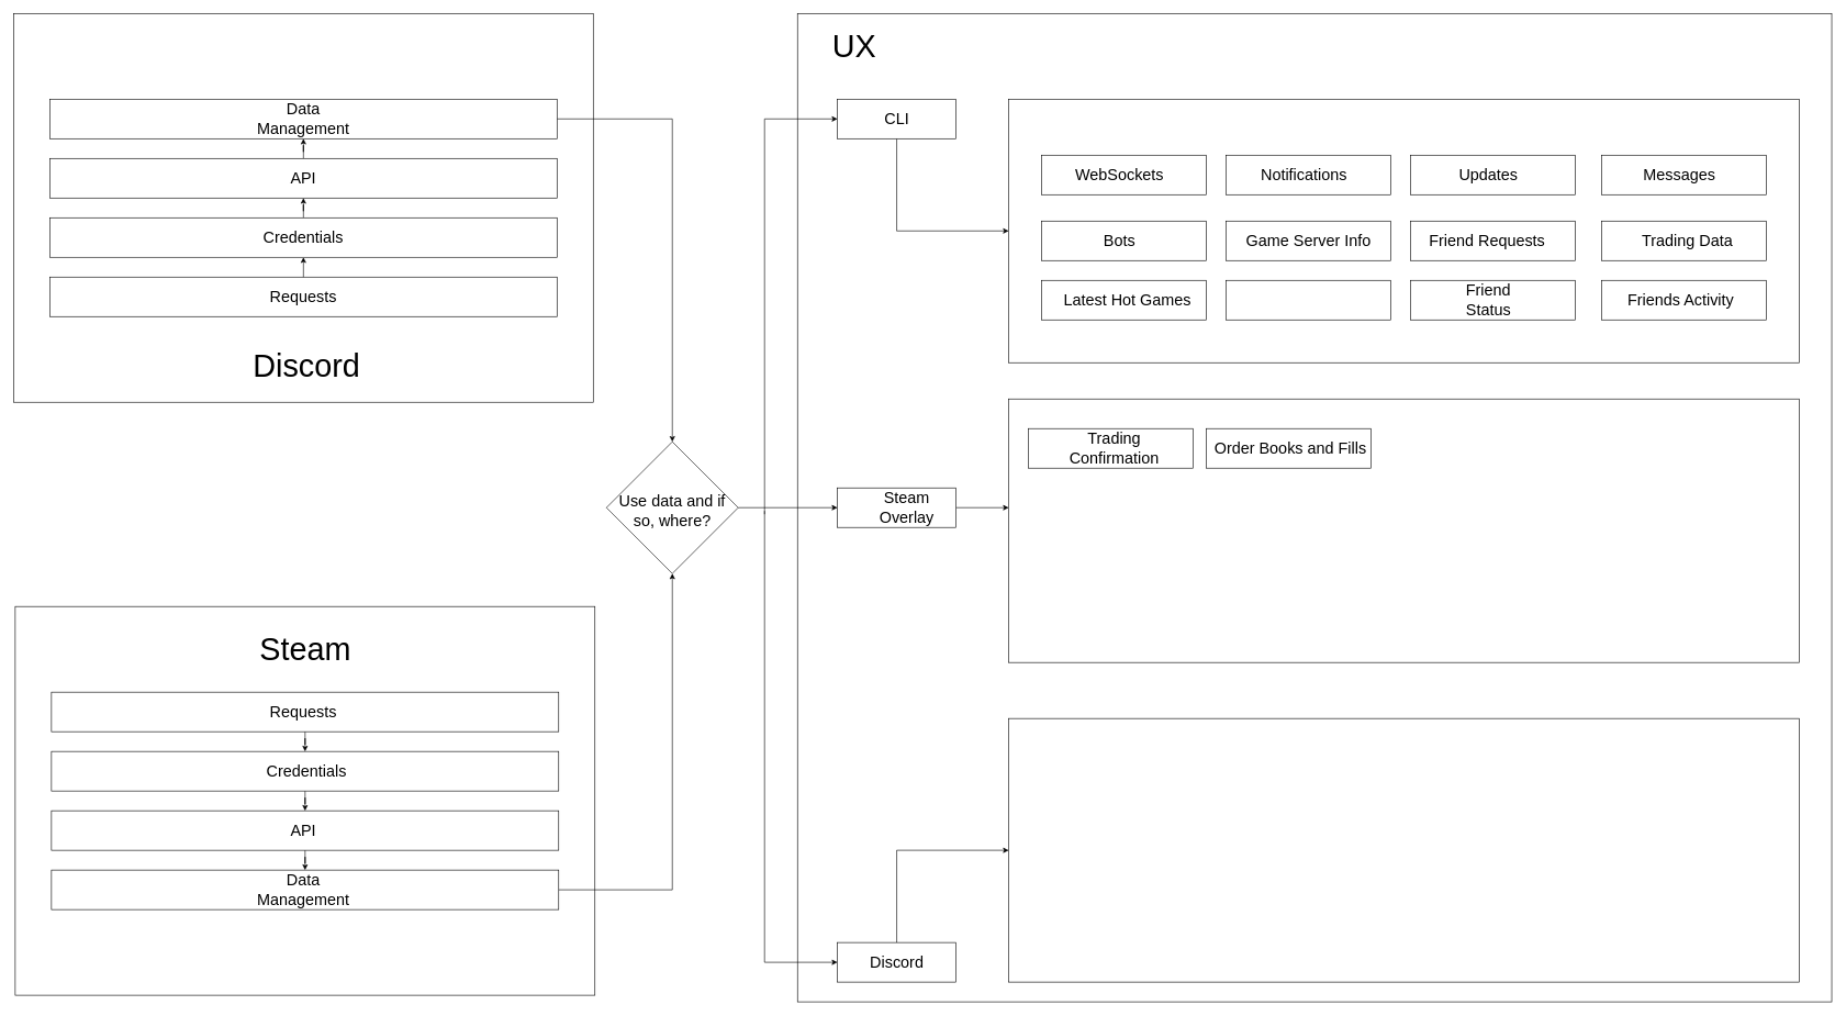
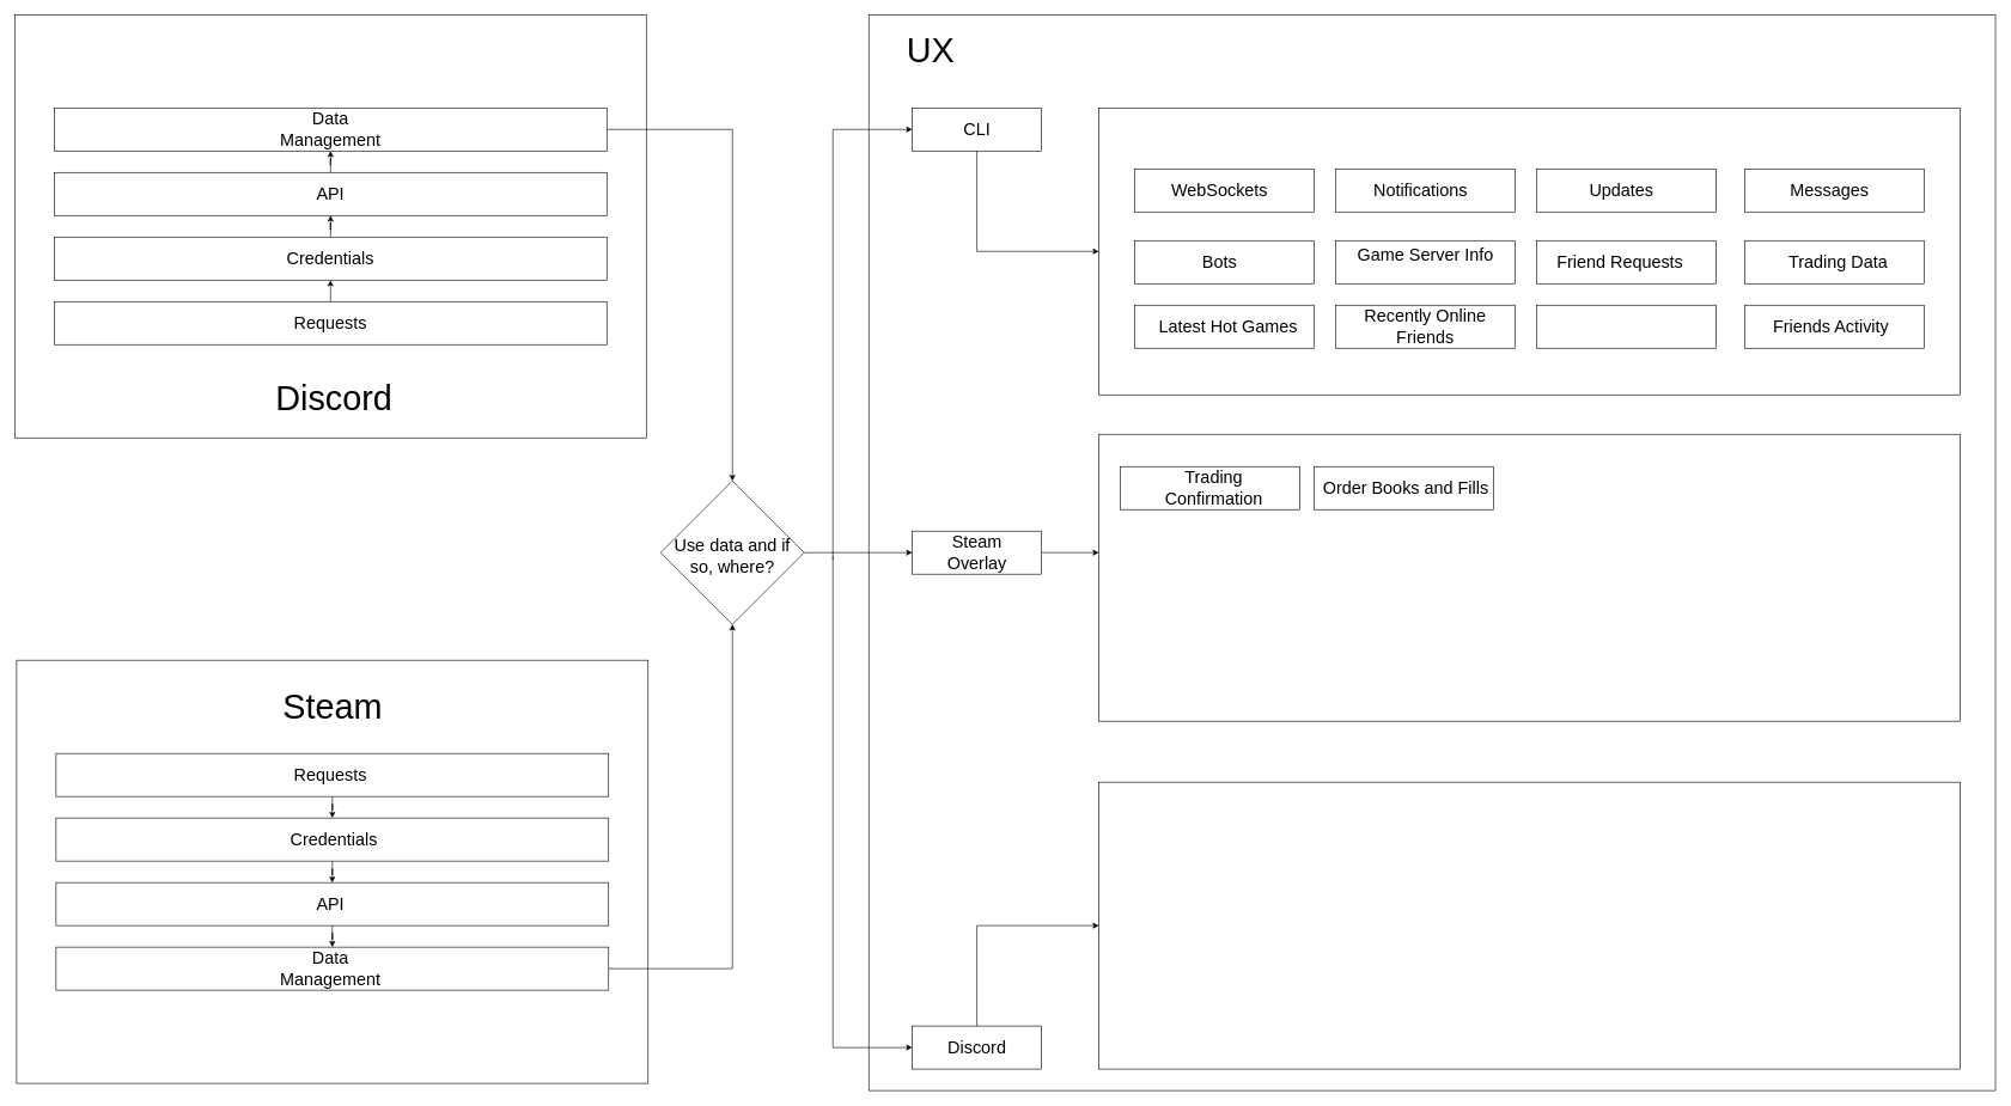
  <mxCell id="0" />
  <mxCell id="1" parent="0" />
  <mxCell id="2" value="" style="rounded=0;whiteSpace=wrap;html=1;" parent="1" vertex="1"><mxGeometry x="20" y="20" width="880" height="590" as="geometry" /></mxCell>
  <mxCell id="3" value="" style="rounded=0;whiteSpace=wrap;html=1;" parent="1" vertex="1"><mxGeometry x="22.5" y="920" width="880" height="590" as="geometry" /></mxCell>
  <mxCell id="4" value="&lt;font style=&quot;font-size: 48px&quot;&gt;Steam&lt;/font&gt;" style="text;html=1;strokeColor=none;fillColor=none;align=center;verticalAlign=middle;whiteSpace=wrap;rounded=0;" parent="1" vertex="1"><mxGeometry x="432.5" y="970" width="60" height="30" as="geometry" /></mxCell>
  <mxCell id="5" value="" style="rounded=0;whiteSpace=wrap;html=1;" parent="1" vertex="1"><mxGeometry x="1210" y="20" width="1570" height="1500" as="geometry" /></mxCell>
  <mxCell id="6" value="&lt;font style=&quot;font-size: 48px&quot;&gt;Discord&lt;/font&gt;" style="text;html=1;strokeColor=none;fillColor=none;align=center;verticalAlign=middle;whiteSpace=wrap;rounded=0;" parent="1" vertex="1"><mxGeometry x="435" y="540" width="60" height="30" as="geometry" /></mxCell>
  <mxCell id="7" value="" style="rounded=0;whiteSpace=wrap;html=1;" parent="1" vertex="1"><mxGeometry x="75" y="420" width="770" height="60" as="geometry" /></mxCell>
  <mxCell id="8" style="edgeStyle=orthogonalEdgeStyle;rounded=0;orthogonalLoop=1;jettySize=auto;html=1;entryX=0.5;entryY=1;entryDx=0;entryDy=0;" parent="1" target="11" edge="1"><mxGeometry relative="1" as="geometry"><mxPoint x="460" y="420" as="sourcePoint" /></mxGeometry></mxCell>
  <mxCell id="9" value="&lt;span style=&quot;font-size: 24px&quot;&gt;Requests&lt;/span&gt;" style="text;html=1;strokeColor=none;fillColor=none;align=center;verticalAlign=middle;whiteSpace=wrap;rounded=0;" parent="1" vertex="1"><mxGeometry x="420" y="430" width="80" height="40" as="geometry" /></mxCell>
  <mxCell id="10" style="edgeStyle=orthogonalEdgeStyle;rounded=0;orthogonalLoop=1;jettySize=auto;html=1;entryX=0.5;entryY=1;entryDx=0;entryDy=0;" parent="1" source="11" target="14" edge="1"><mxGeometry relative="1" as="geometry" /></mxCell>
  <mxCell id="11" value="" style="rounded=0;whiteSpace=wrap;html=1;" parent="1" vertex="1"><mxGeometry x="75" y="330" width="770" height="60" as="geometry" /></mxCell>
  <mxCell id="12" value="&lt;span style=&quot;font-size: 24px&quot;&gt;Credentials&lt;/span&gt;" style="text;html=1;strokeColor=none;fillColor=none;align=center;verticalAlign=middle;whiteSpace=wrap;rounded=0;" parent="1" vertex="1"><mxGeometry x="420" y="340" width="80" height="40" as="geometry" /></mxCell>
  <mxCell id="13" style="edgeStyle=orthogonalEdgeStyle;rounded=0;orthogonalLoop=1;jettySize=auto;html=1;entryX=0.5;entryY=1;entryDx=0;entryDy=0;" parent="1" source="14" target="20" edge="1"><mxGeometry relative="1" as="geometry" /></mxCell>
  <mxCell id="14" value="" style="rounded=0;whiteSpace=wrap;html=1;" parent="1" vertex="1"><mxGeometry x="75" y="240" width="770" height="60" as="geometry" /></mxCell>
  <mxCell id="15" value="&lt;font style=&quot;font-size: 24px&quot;&gt;API&lt;/font&gt;" style="text;html=1;strokeColor=none;fillColor=none;align=center;verticalAlign=middle;whiteSpace=wrap;rounded=0;" parent="1" vertex="1"><mxGeometry x="420" y="250" width="80" height="40" as="geometry" /></mxCell>
  <mxCell id="16" style="edgeStyle=orthogonalEdgeStyle;rounded=0;orthogonalLoop=1;jettySize=auto;html=1;entryX=0.5;entryY=1;entryDx=0;entryDy=0;" parent="1" edge="1"><mxGeometry relative="1" as="geometry"><mxPoint x="455" y="1150" as="sourcePoint" /></mxGeometry></mxCell>
  <mxCell id="17" style="edgeStyle=orthogonalEdgeStyle;rounded=0;orthogonalLoop=1;jettySize=auto;html=1;entryX=0.5;entryY=1;entryDx=0;entryDy=0;" parent="1" edge="1"><mxGeometry relative="1" as="geometry"><mxPoint x="455" y="1030" as="sourcePoint" /></mxGeometry></mxCell>
  <mxCell id="18" style="edgeStyle=orthogonalEdgeStyle;rounded=0;orthogonalLoop=1;jettySize=auto;html=1;entryX=0.5;entryY=1;entryDx=0;entryDy=0;" parent="1" edge="1"><mxGeometry relative="1" as="geometry"><mxPoint x="455" y="910" as="sourcePoint" /></mxGeometry></mxCell>
  <mxCell id="19" style="edgeStyle=orthogonalEdgeStyle;rounded=0;orthogonalLoop=1;jettySize=auto;html=1;" parent="1" source="20" target="23" edge="1"><mxGeometry relative="1" as="geometry" /></mxCell>
  <mxCell id="20" value="" style="rounded=0;whiteSpace=wrap;html=1;" parent="1" vertex="1"><mxGeometry x="75" y="150" width="770" height="60" as="geometry" /></mxCell>
  <mxCell id="21" value="&lt;span style=&quot;font-size: 24px&quot;&gt;Data Management&lt;/span&gt;" style="text;html=1;strokeColor=none;fillColor=none;align=center;verticalAlign=middle;whiteSpace=wrap;rounded=0;" parent="1" vertex="1"><mxGeometry x="370" y="160" width="180" height="40" as="geometry" /></mxCell>
  <mxCell id="22" style="edgeStyle=orthogonalEdgeStyle;rounded=0;orthogonalLoop=1;jettySize=auto;html=1;entryX=0;entryY=0.5;entryDx=0;entryDy=0;" parent="1" source="23" target="43" edge="1"><mxGeometry relative="1" as="geometry" /></mxCell>
  <mxCell id="23" value="" style="rhombus;whiteSpace=wrap;html=1;rounded=0;" parent="1" vertex="1"><mxGeometry x="920" y="670" width="200" height="200" as="geometry" /></mxCell>
  <mxCell id="24" value="&lt;font style=&quot;font-size: 48px&quot;&gt;UX&lt;/font&gt;" style="text;html=1;strokeColor=none;fillColor=none;align=center;verticalAlign=middle;whiteSpace=wrap;rounded=0;" parent="1" vertex="1"><mxGeometry x="1270" y="50" width="53.33" height="40" as="geometry" /></mxCell>
  <mxCell id="25" style="edgeStyle=orthogonalEdgeStyle;rounded=0;orthogonalLoop=1;jettySize=auto;html=1;entryX=0;entryY=0.5;entryDx=0;entryDy=0;" parent="1" target="41" edge="1"><mxGeometry relative="1" as="geometry"><mxPoint x="1160" y="780" as="sourcePoint" /><Array as="points"><mxPoint x="1160" y="180" /></Array></mxGeometry></mxCell>
  <mxCell id="26" style="edgeStyle=orthogonalEdgeStyle;rounded=0;orthogonalLoop=1;jettySize=auto;html=1;entryX=0;entryY=0.5;entryDx=0;entryDy=0;" parent="1" target="45" edge="1"><mxGeometry relative="1" as="geometry"><mxPoint x="1160" y="775" as="sourcePoint" /><Array as="points"><mxPoint x="1160" y="775" /><mxPoint x="1160" y="1460" /></Array></mxGeometry></mxCell>
  <mxCell id="27" value="&lt;span style=&quot;font-size: 24px&quot;&gt;Use data and if so, where?&lt;/span&gt;" style="text;html=1;strokeColor=none;fillColor=none;align=center;verticalAlign=middle;whiteSpace=wrap;rounded=0;" parent="1" vertex="1"><mxGeometry x="930" y="755" width="180" height="40" as="geometry" /></mxCell>
  <mxCell id="28" style="edgeStyle=orthogonalEdgeStyle;rounded=0;orthogonalLoop=1;jettySize=auto;html=1;entryX=0.5;entryY=0;entryDx=0;entryDy=0;" parent="1" source="29" target="31" edge="1"><mxGeometry relative="1" as="geometry" /></mxCell>
  <mxCell id="29" value="" style="rounded=0;whiteSpace=wrap;html=1;" parent="1" vertex="1"><mxGeometry x="77.5" y="1050" width="770" height="60" as="geometry" /></mxCell>
  <mxCell id="30" style="edgeStyle=orthogonalEdgeStyle;rounded=0;orthogonalLoop=1;jettySize=auto;html=1;entryX=0.5;entryY=0;entryDx=0;entryDy=0;" parent="1" source="31" target="35" edge="1"><mxGeometry relative="1" as="geometry" /></mxCell>
  <mxCell id="31" value="" style="rounded=0;whiteSpace=wrap;html=1;" parent="1" vertex="1"><mxGeometry x="77.5" y="1140" width="770" height="60" as="geometry" /></mxCell>
  <mxCell id="32" style="edgeStyle=orthogonalEdgeStyle;rounded=0;orthogonalLoop=1;jettySize=auto;html=1;entryX=0.5;entryY=1;entryDx=0;entryDy=0;" parent="1" source="33" target="23" edge="1"><mxGeometry relative="1" as="geometry" /></mxCell>
  <mxCell id="33" value="" style="rounded=0;whiteSpace=wrap;html=1;" parent="1" vertex="1"><mxGeometry x="77.5" y="1320" width="770" height="60" as="geometry" /></mxCell>
  <mxCell id="34" style="edgeStyle=orthogonalEdgeStyle;rounded=0;orthogonalLoop=1;jettySize=auto;html=1;entryX=0.5;entryY=0;entryDx=0;entryDy=0;" parent="1" source="35" target="33" edge="1"><mxGeometry relative="1" as="geometry" /></mxCell>
  <mxCell id="35" value="" style="rounded=0;whiteSpace=wrap;html=1;" parent="1" vertex="1"><mxGeometry x="77.5" y="1230" width="770" height="60" as="geometry" /></mxCell>
  <mxCell id="36" value="&lt;span style=&quot;font-size: 24px&quot;&gt;Requests&lt;/span&gt;" style="text;html=1;strokeColor=none;fillColor=none;align=center;verticalAlign=middle;whiteSpace=wrap;rounded=0;" parent="1" vertex="1"><mxGeometry x="420" y="1060" width="80" height="40" as="geometry" /></mxCell>
  <mxCell id="37" value="&lt;span style=&quot;font-size: 24px&quot;&gt;Credentials&lt;/span&gt;" style="text;html=1;strokeColor=none;fillColor=none;align=center;verticalAlign=middle;whiteSpace=wrap;rounded=0;" parent="1" vertex="1"><mxGeometry x="425" y="1150" width="80" height="40" as="geometry" /></mxCell>
  <mxCell id="38" value="&lt;font style=&quot;font-size: 24px&quot;&gt;API&lt;/font&gt;" style="text;html=1;strokeColor=none;fillColor=none;align=center;verticalAlign=middle;whiteSpace=wrap;rounded=0;" parent="1" vertex="1"><mxGeometry x="420" y="1240" width="80" height="40" as="geometry" /></mxCell>
  <mxCell id="39" value="&lt;span style=&quot;font-size: 24px&quot;&gt;Data Management&lt;/span&gt;" style="text;html=1;strokeColor=none;fillColor=none;align=center;verticalAlign=middle;whiteSpace=wrap;rounded=0;" parent="1" vertex="1"><mxGeometry x="370" y="1330" width="180" height="40" as="geometry" /></mxCell>
  <mxCell id="40" style="edgeStyle=orthogonalEdgeStyle;rounded=0;orthogonalLoop=1;jettySize=auto;html=1;" parent="1" source="41" target="49" edge="1"><mxGeometry relative="1" as="geometry"><Array as="points"><mxPoint x="1360.6" y="350" /></Array></mxGeometry></mxCell>
  <mxCell id="41" value="" style="rounded=0;whiteSpace=wrap;html=1;" parent="1" vertex="1"><mxGeometry x="1270.6" y="150" width="180" height="60" as="geometry" /></mxCell>
  <mxCell id="42" style="edgeStyle=orthogonalEdgeStyle;rounded=0;orthogonalLoop=1;jettySize=auto;html=1;" parent="1" source="43" edge="1"><mxGeometry relative="1" as="geometry"><mxPoint x="1530.6" y="770" as="targetPoint" /><Array as="points"><mxPoint x="1360.6" y="800" /></Array></mxGeometry></mxCell>
  <mxCell id="43" value="" style="rounded=0;whiteSpace=wrap;html=1;" parent="1" vertex="1"><mxGeometry x="1270.6" y="740" width="180" height="60" as="geometry" /></mxCell>
  <mxCell id="44" style="edgeStyle=orthogonalEdgeStyle;rounded=0;orthogonalLoop=1;jettySize=auto;html=1;entryX=0;entryY=0.5;entryDx=0;entryDy=0;" parent="1" source="45" target="51" edge="1"><mxGeometry relative="1" as="geometry"><Array as="points"><mxPoint x="1360.6" y="1290" /></Array></mxGeometry></mxCell>
  <mxCell id="45" value="" style="rounded=0;whiteSpace=wrap;html=1;" parent="1" vertex="1"><mxGeometry x="1270.6" y="1430" width="180" height="60" as="geometry" /></mxCell>
  <mxCell id="46" value="&lt;font style=&quot;font-size: 24px&quot;&gt;CLI&lt;/font&gt;" style="text;html=1;strokeColor=none;fillColor=none;align=center;verticalAlign=middle;whiteSpace=wrap;rounded=0;" parent="1" vertex="1"><mxGeometry x="1330.6" y="165" width="60" height="30" as="geometry" /></mxCell>
- <mxCell id="47" value="&lt;font style=&quot;font-size: 24px&quot;&gt;Steam Overlay&lt;/font&gt;" style="text;html=1;strokeColor=none;fillColor=none;align=center;verticalAlign=middle;whiteSpace=wrap;rounded=0;" parent="1" vertex="1"><mxGeometry x="1345.6" y="755" width="60" height="30" as="geometry" /></mxCell>
+ <mxCell id="47" value="&lt;font style=&quot;font-size: 24px&quot;&gt;Steam Overlay&lt;/font&gt;" style="text;html=1;strokeColor=none;fillColor=none;align=center;verticalAlign=middle;whiteSpace=wrap;rounded=0;" parent="1" vertex="1"><mxGeometry x="1330.6" y="755" width="60" height="30" as="geometry" /></mxCell>
  <mxCell id="48" value="&lt;font style=&quot;font-size: 24px&quot;&gt;Discord&lt;/font&gt;" style="text;html=1;strokeColor=none;fillColor=none;align=center;verticalAlign=middle;whiteSpace=wrap;rounded=0;" parent="1" vertex="1"><mxGeometry x="1330.6" y="1445" width="60" height="30" as="geometry" /></mxCell>
  <mxCell id="49" value="" style="rounded=0;whiteSpace=wrap;html=1;" parent="1" vertex="1"><mxGeometry x="1530.6" y="150" width="1200" height="400" as="geometry" /></mxCell>
  <mxCell id="50" value="" style="rounded=0;whiteSpace=wrap;html=1;" parent="1" vertex="1"><mxGeometry x="1530.6" y="605" width="1200" height="400" as="geometry" /></mxCell>
  <mxCell id="51" value="" style="rounded=0;whiteSpace=wrap;html=1;" parent="1" vertex="1"><mxGeometry x="1530.6" y="1090" width="1200" height="400" as="geometry" /></mxCell>
  <mxCell id="52" value="" style="rounded=0;whiteSpace=wrap;html=1;" vertex="1" parent="1"><mxGeometry x="1580.6" y="235" width="250" height="60" as="geometry" /></mxCell>
  <mxCell id="53" value="&lt;font style=&quot;font-size: 24px&quot;&gt;WebSockets&lt;/font&gt;" style="text;html=1;strokeColor=none;fillColor=none;align=center;verticalAlign=middle;whiteSpace=wrap;rounded=0;" vertex="1" parent="1"><mxGeometry x="1668.6" y="250" width="60" height="30" as="geometry" /></mxCell>
  <mxCell id="54" value="" style="rounded=0;whiteSpace=wrap;html=1;" vertex="1" parent="1"><mxGeometry x="1860.6" y="235" width="250" height="60" as="geometry" /></mxCell>
  <mxCell id="55" value="&lt;font style=&quot;font-size: 24px&quot;&gt;Notifications&lt;/font&gt;" style="text;html=1;strokeColor=none;fillColor=none;align=center;verticalAlign=middle;whiteSpace=wrap;rounded=0;" vertex="1" parent="1"><mxGeometry x="1948.6" y="250" width="60" height="30" as="geometry" /></mxCell>
  <mxCell id="56" value="" style="rounded=0;whiteSpace=wrap;html=1;" vertex="1" parent="1"><mxGeometry x="2140.6" y="235" width="250" height="60" as="geometry" /></mxCell>
  <mxCell id="57" value="&lt;font style=&quot;font-size: 24px&quot;&gt;Updates&lt;/font&gt;" style="text;html=1;strokeColor=none;fillColor=none;align=center;verticalAlign=middle;whiteSpace=wrap;rounded=0;" vertex="1" parent="1"><mxGeometry x="2228.6" y="250" width="60" height="30" as="geometry" /></mxCell>
  <mxCell id="58" value="" style="rounded=0;whiteSpace=wrap;html=1;" vertex="1" parent="1"><mxGeometry x="2430.6" y="235" width="250" height="60" as="geometry" /></mxCell>
  <mxCell id="59" value="&lt;font style=&quot;font-size: 24px&quot;&gt;Messages&lt;/font&gt;" style="text;html=1;strokeColor=none;fillColor=none;align=center;verticalAlign=middle;whiteSpace=wrap;rounded=0;" vertex="1" parent="1"><mxGeometry x="2518.6" y="250" width="60" height="30" as="geometry" /></mxCell>
  <mxCell id="60" value="" style="rounded=0;whiteSpace=wrap;html=1;" vertex="1" parent="1"><mxGeometry x="1580.6" y="335" width="250" height="60" as="geometry" /></mxCell>
  <mxCell id="61" value="&lt;span style=&quot;font-size: 24px&quot;&gt;Bots&lt;/span&gt;" style="text;html=1;strokeColor=none;fillColor=none;align=center;verticalAlign=middle;whiteSpace=wrap;rounded=0;" vertex="1" parent="1"><mxGeometry x="1668.6" y="350" width="60" height="30" as="geometry" /></mxCell>
  <mxCell id="62" value="" style="rounded=0;whiteSpace=wrap;html=1;" vertex="1" parent="1"><mxGeometry x="1860.6" y="335" width="250" height="60" as="geometry" /></mxCell>
- <mxCell id="63" value="&lt;font style=&quot;font-size: 24px&quot;&gt;Game Server Info&lt;/font&gt;" style="text;html=1;strokeColor=none;fillColor=none;align=center;verticalAlign=middle;whiteSpace=wrap;rounded=0;" vertex="1" parent="1"><mxGeometry x="1870.6" y="350" width="230" height="30" as="geometry" /></mxCell>
+ <mxCell id="63" value="&lt;font style=&quot;font-size: 24px&quot;&gt;Game Server Info&lt;/font&gt;" style="text;html=1;strokeColor=none;fillColor=none;align=center;verticalAlign=middle;whiteSpace=wrap;rounded=0;" vertex="1" parent="1"><mxGeometry x="1870.6" y="340" width="230" height="30" as="geometry" /></mxCell>
  <mxCell id="64" value="" style="rounded=0;whiteSpace=wrap;html=1;" vertex="1" parent="1"><mxGeometry x="2140.6" y="335" width="250" height="60" as="geometry" /></mxCell>
  <mxCell id="65" value="&lt;span style=&quot;font-size: 24px&quot;&gt;Friend Requests&lt;/span&gt;" style="text;html=1;strokeColor=none;fillColor=none;align=center;verticalAlign=middle;whiteSpace=wrap;rounded=0;" vertex="1" parent="1"><mxGeometry x="2160.6" y="350" width="192" height="30" as="geometry" /></mxCell>
  <mxCell id="66" value="" style="rounded=0;whiteSpace=wrap;html=1;" vertex="1" parent="1"><mxGeometry x="2430.6" y="335" width="250" height="60" as="geometry" /></mxCell>
  <mxCell id="67" value="&lt;span style=&quot;font-size: 24px&quot;&gt;Trading Data&lt;/span&gt;" style="text;html=1;strokeColor=none;fillColor=none;align=center;verticalAlign=middle;whiteSpace=wrap;rounded=0;" vertex="1" parent="1"><mxGeometry x="2490" y="350" width="142" height="30" as="geometry" /></mxCell>
  <mxCell id="68" value="" style="rounded=0;whiteSpace=wrap;html=1;" vertex="1" parent="1"><mxGeometry x="1580.6" y="425" width="250" height="60" as="geometry" /></mxCell>
  <mxCell id="69" value="&lt;font style=&quot;font-size: 24px&quot;&gt;Latest Hot Games&lt;/font&gt;" style="text;html=1;strokeColor=none;fillColor=none;align=center;verticalAlign=middle;whiteSpace=wrap;rounded=0;" vertex="1" parent="1"><mxGeometry x="1610.6" y="440" width="200" height="30" as="geometry" /></mxCell>
  <mxCell id="70" value="" style="rounded=0;whiteSpace=wrap;html=1;" vertex="1" parent="1"><mxGeometry x="1860.6" y="425" width="250" height="60" as="geometry" /></mxCell>
+ <mxCell id="71" value="&lt;font style=&quot;font-size: 24px&quot;&gt;Recently Online Friends&lt;/font&gt;" style="text;html=1;strokeColor=none;fillColor=none;align=center;verticalAlign=middle;whiteSpace=wrap;rounded=0;" vertex="1" parent="1"><mxGeometry x="1859.6" y="440" width="251" height="30" as="geometry" /></mxCell>
  <mxCell id="72" value="" style="rounded=0;whiteSpace=wrap;html=1;" vertex="1" parent="1"><mxGeometry x="2140.6" y="425" width="250" height="60" as="geometry" /></mxCell>
- <mxCell id="73" value="&lt;span style=&quot;font-size: 24px&quot;&gt;Friend Status&lt;/span&gt;" style="text;html=1;strokeColor=none;fillColor=none;align=center;verticalAlign=middle;whiteSpace=wrap;rounded=0;" vertex="1" parent="1"><mxGeometry x="2228.6" y="440" width="60" height="30" as="geometry" /></mxCell>
  <mxCell id="74" value="" style="rounded=0;whiteSpace=wrap;html=1;" vertex="1" parent="1"><mxGeometry x="2430.6" y="425" width="250" height="60" as="geometry" /></mxCell>
  <mxCell id="75" value="&lt;span style=&quot;font-size: 24px&quot;&gt;Friends Activity&lt;/span&gt;" style="text;html=1;strokeColor=none;fillColor=none;align=center;verticalAlign=middle;whiteSpace=wrap;rounded=0;" vertex="1" parent="1"><mxGeometry x="2460.6" y="440" width="180" height="30" as="geometry" /></mxCell>
  <mxCell id="76" value="" style="rounded=0;whiteSpace=wrap;html=1;" vertex="1" parent="1"><mxGeometry x="1560.6" y="650" width="250" height="60" as="geometry" /></mxCell>
  <mxCell id="77" value="&lt;font style=&quot;font-size: 24px&quot;&gt;Trading Confirmation&lt;/font&gt;" style="text;html=1;strokeColor=none;fillColor=none;align=center;verticalAlign=middle;whiteSpace=wrap;rounded=0;" vertex="1" parent="1"><mxGeometry x="1590.6" y="665" width="200" height="30" as="geometry" /></mxCell>
  <mxCell id="78" value="" style="rounded=0;whiteSpace=wrap;html=1;" vertex="1" parent="1"><mxGeometry x="1830.6" y="650" width="250" height="60" as="geometry" /></mxCell>
  <mxCell id="79" value="&lt;font style=&quot;font-size: 24px&quot;&gt;Order Books and Fills&lt;/font&gt;" style="text;html=1;strokeColor=none;fillColor=none;align=center;verticalAlign=middle;whiteSpace=wrap;rounded=0;" vertex="1" parent="1"><mxGeometry x="1834" y="665" width="249.4" height="30" as="geometry" /></mxCell>
